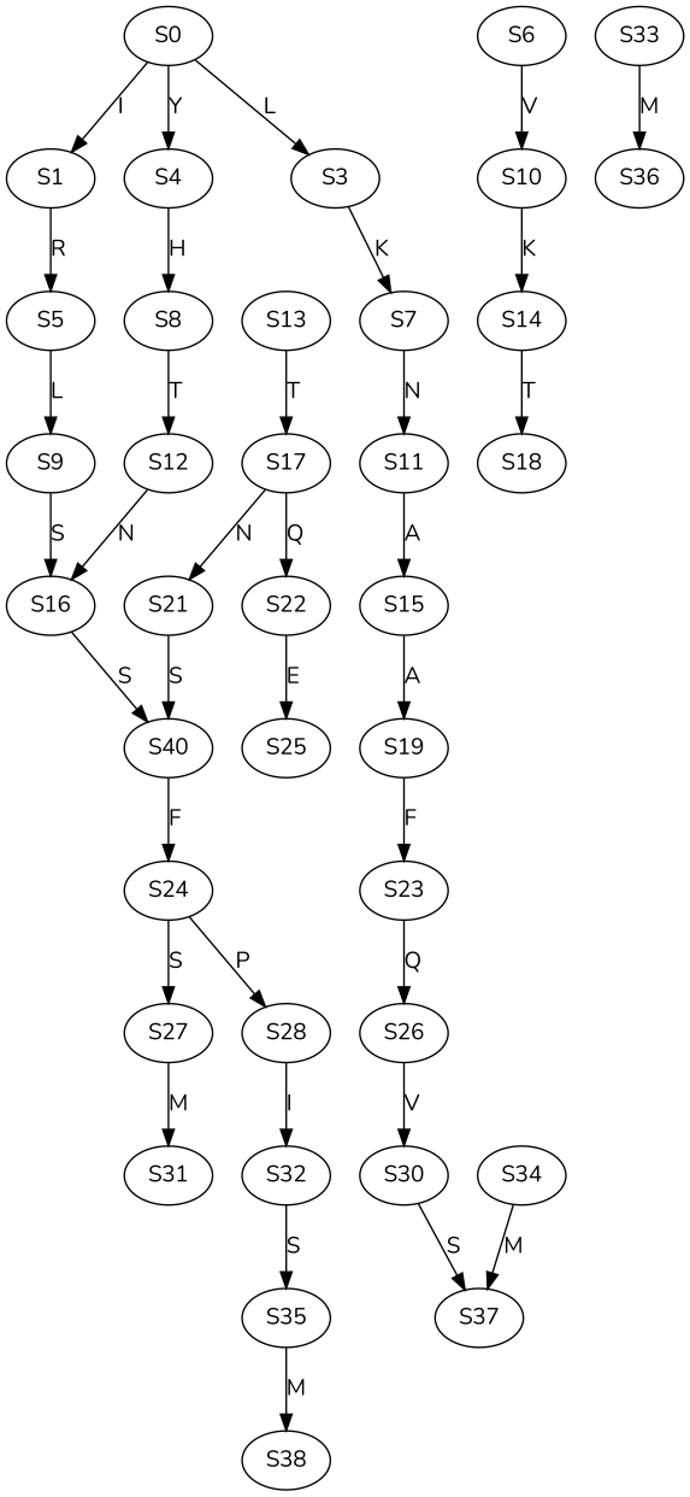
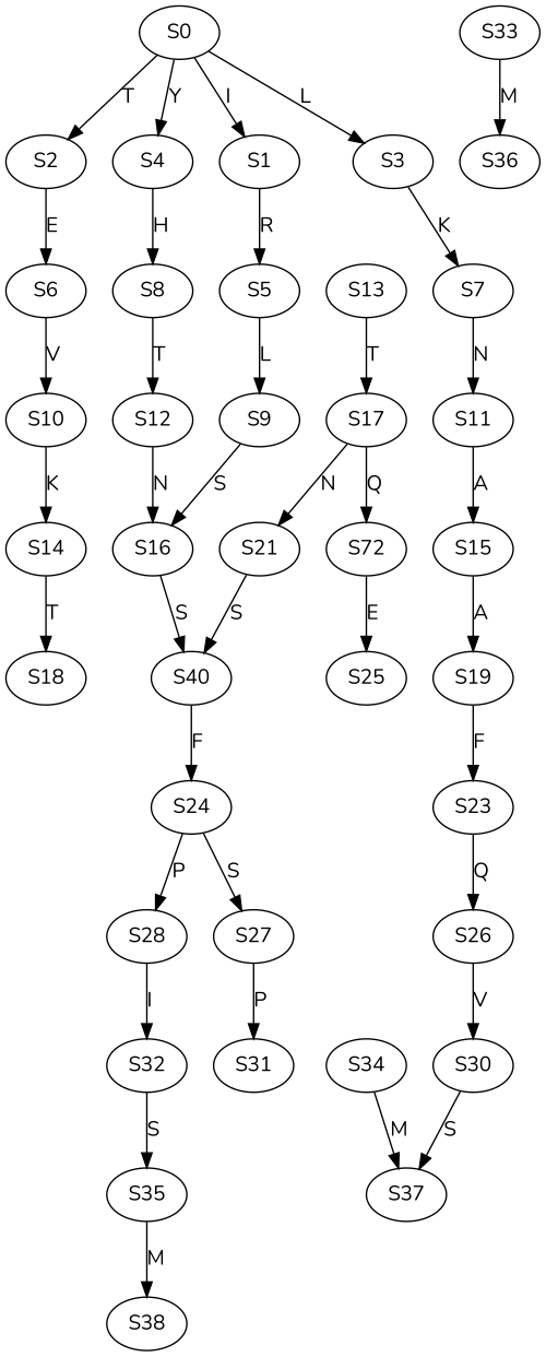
  strict digraph {
    fontname=Nunito
    node [fontname=Nunito]
    edge [fontname=Nunito]
    S0
    S1
+   S2
    S3
    S4
    S5
    S6
    S7
    S8
    S9
    S10
    S11
    S12
    S16
    S14
    S15
    S13
    S17
    S18
    S19
    n21 [label=S40]
    S21
-   S22
+   S22 [label=S72]
    S23
    S24
    S25
    S26
    S27
    S28
    S30
    S31
    S32
    S37
    S35
    S33
    S36
    S34
    S38
    S0 -> S1 [label=I]
+   S0 -> S2 [label=T]
    S0 -> S3 [label=L]
    S0 -> S4 [label=Y]
    S1 -> S5 [label=R]
+   S2 -> S6 [label=E]
    S3 -> S7 [label=K]
    S4 -> S8 [label=H]
    S5 -> S9 [label=L]
    S6 -> S10 [label=V]
    S7 -> S11 [label=N]
    S8 -> S12 [label=T]
    S9 -> S16 [label=S]
    S10 -> S14 [label=K]
    S11 -> S15 [label=A]
    S12 -> S16 [label=N]
    S16 -> n21 [label=S]
    S14 -> S18 [label=T]
    S15 -> S19 [label=A]
    S13 -> S17 [label=T]
    S17 -> S21 [label=N]
    S17 -> S22 [label=Q]
    S19 -> S23 [label=F]
    n21 -> S24 [label=F]
    S21 -> n21 [label=S]
    S22 -> S25 [label=E]
    S23 -> S26 [label=Q]
    S24 -> S27 [label=S]
    S24 -> S28 [label=P]
    S26 -> S30 [label=V]
-   S27 -> S31 [label=M]
+   S27 -> S31 [label=P]
    S28 -> S32 [label=I]
    S30 -> S37 [label=S]
    S32 -> S35 [label=S]
    S35 -> S38 [label=M]
    S33 -> S36 [label=M]
    S34 -> S37 [label=M]
  }
